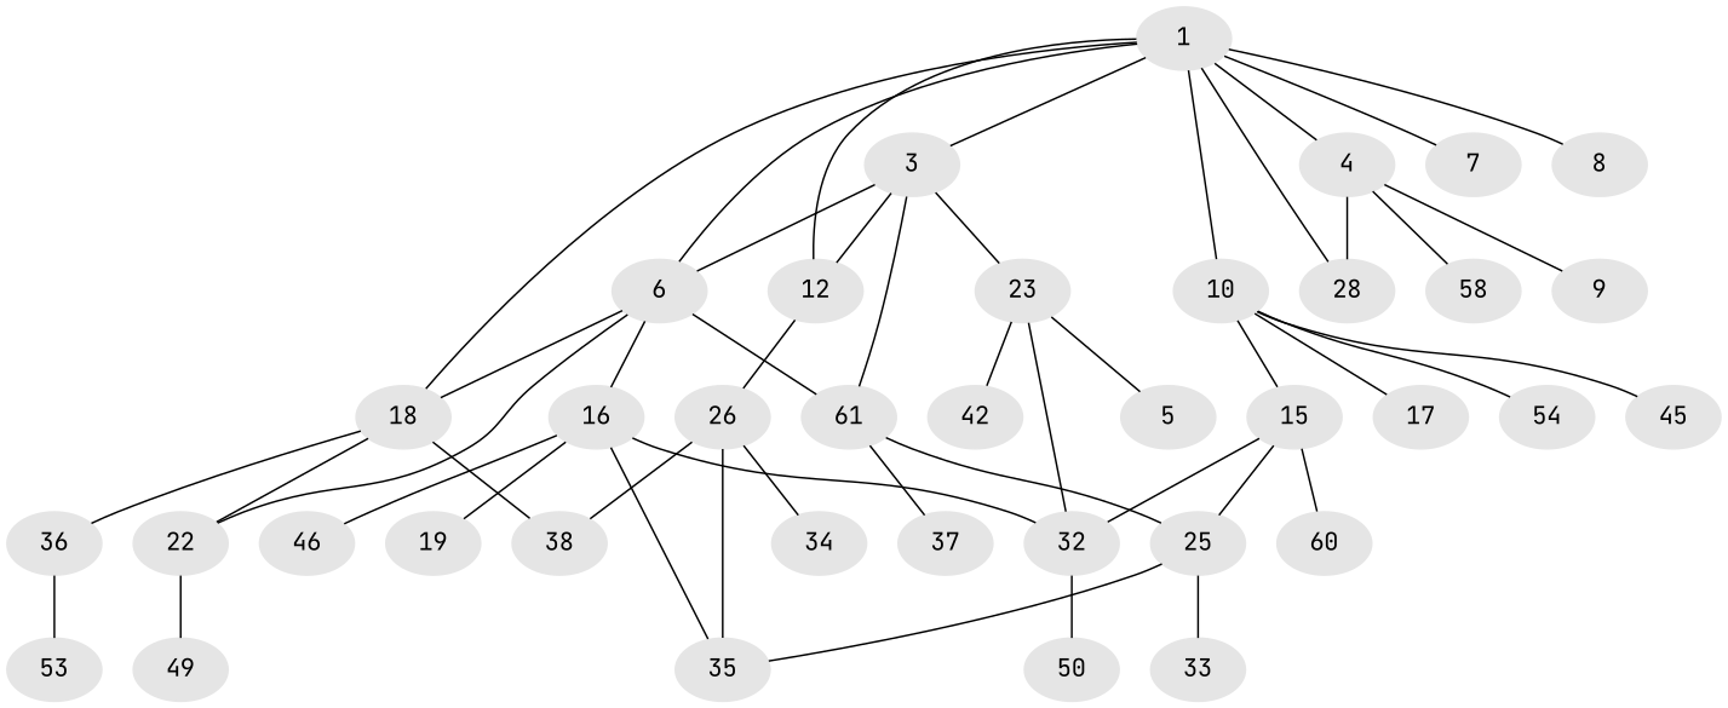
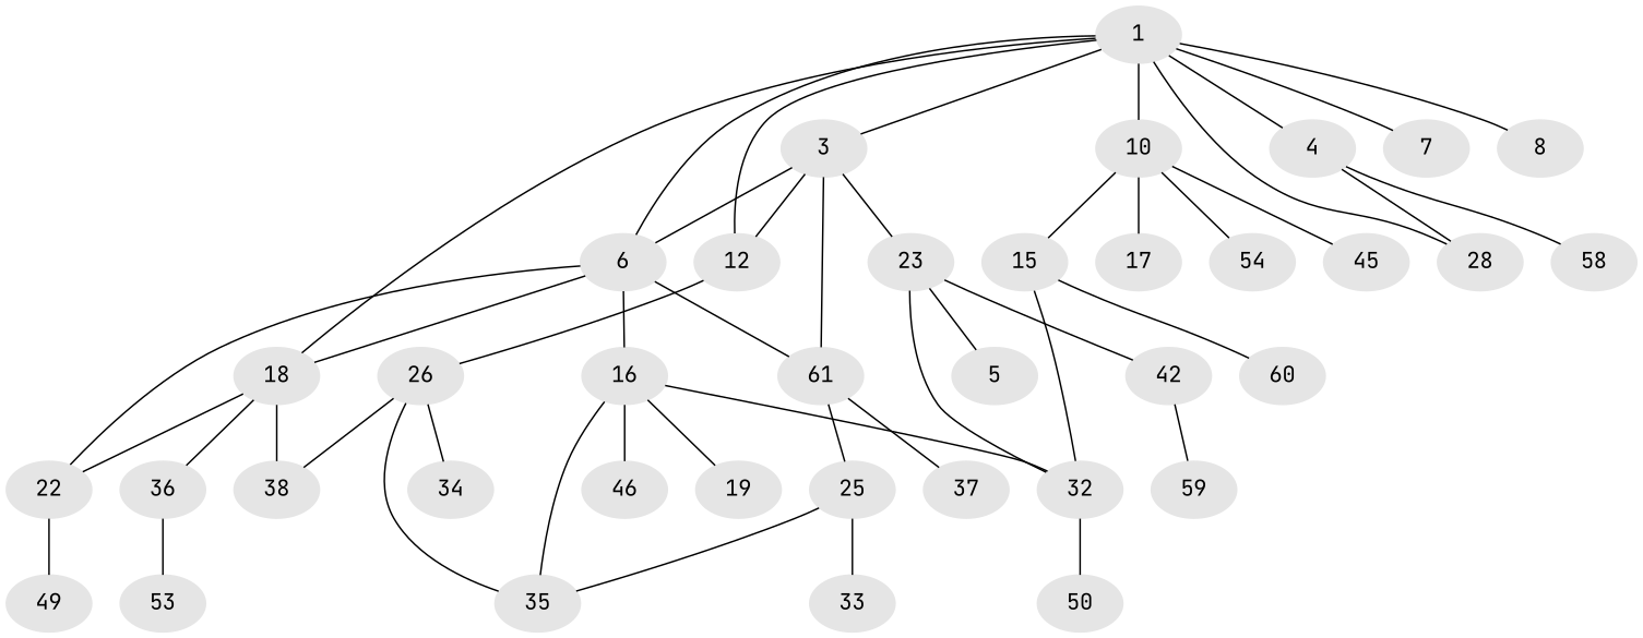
  graph {
    fontname="JetBrains Mono"
    node [color=gray90 fontname="JetBrains Mono" style=filled]
    edge [fontname="JetBrains Mono"]
    1 [super="+2"]
    3 [super="+20"]
    4 [super="+40"]
    6 [super="+44"]
    7 [super="+41"]
    8
    10 [super="+30"]
    12 [super="+29"]
    18 [super="+21"]
    28 [super="+55"]
    n11 [label=61 super="+14"]
    23 [super="+24"]
-   9
    58
    16 [super="+43"]
    22 [super="+47"]
    15 [super="+27"]
    17
    54
    45
    26 [super="+31"]
    36
    38
    25 [super="+39"]
    37 [super="+57"]
    5
    32 [super="+52"]
    42 [super="+51"]
    46
    19
    35 [super="+56"]
    49
    60
    33
    34
    50
    53
+   59
    1 -- 3
    1 -- 4
    1 -- 6
    1 -- 7
    1 -- 8
    1 -- 10
    1 -- 12
    1 -- 18
    1 -- 28
    3 -- 6
    3 -- 12
    3 -- n11
    3 -- 23
    4 -- 28
-   4 -- 9
    4 -- 58
    6 -- 18
    6 -- n11
    6 -- 16
    6 -- 22
    10 -- 15
    10 -- 17
    10 -- 54
    10 -- 45
    12 -- 26
    18 -- 22
    18 -- 36
    18 -- 38
    n11 -- 25
    n11 -- 37
    23 -- 5
    23 -- 32
    23 -- 42
    16 -- 32
    16 -- 46
    16 -- 19
    16 -- 35
    22 -- 49
-   15 -- 25
    15 -- 32
    15 -- 60
    26 -- 38
    26 -- 35
    26 -- 34
    36 -- 53
    25 -- 35
    25 -- 33
    32 -- 50
+   42 -- 59
  }
